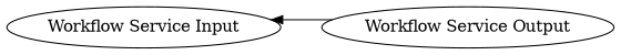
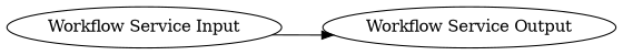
  digraph {
    rankdir=LR
    n1 [label="Workflow Service Input"]
    n2 [label="Workflow Service Output"]
-   n2 -> n1
+   n1 -> n2
  }
